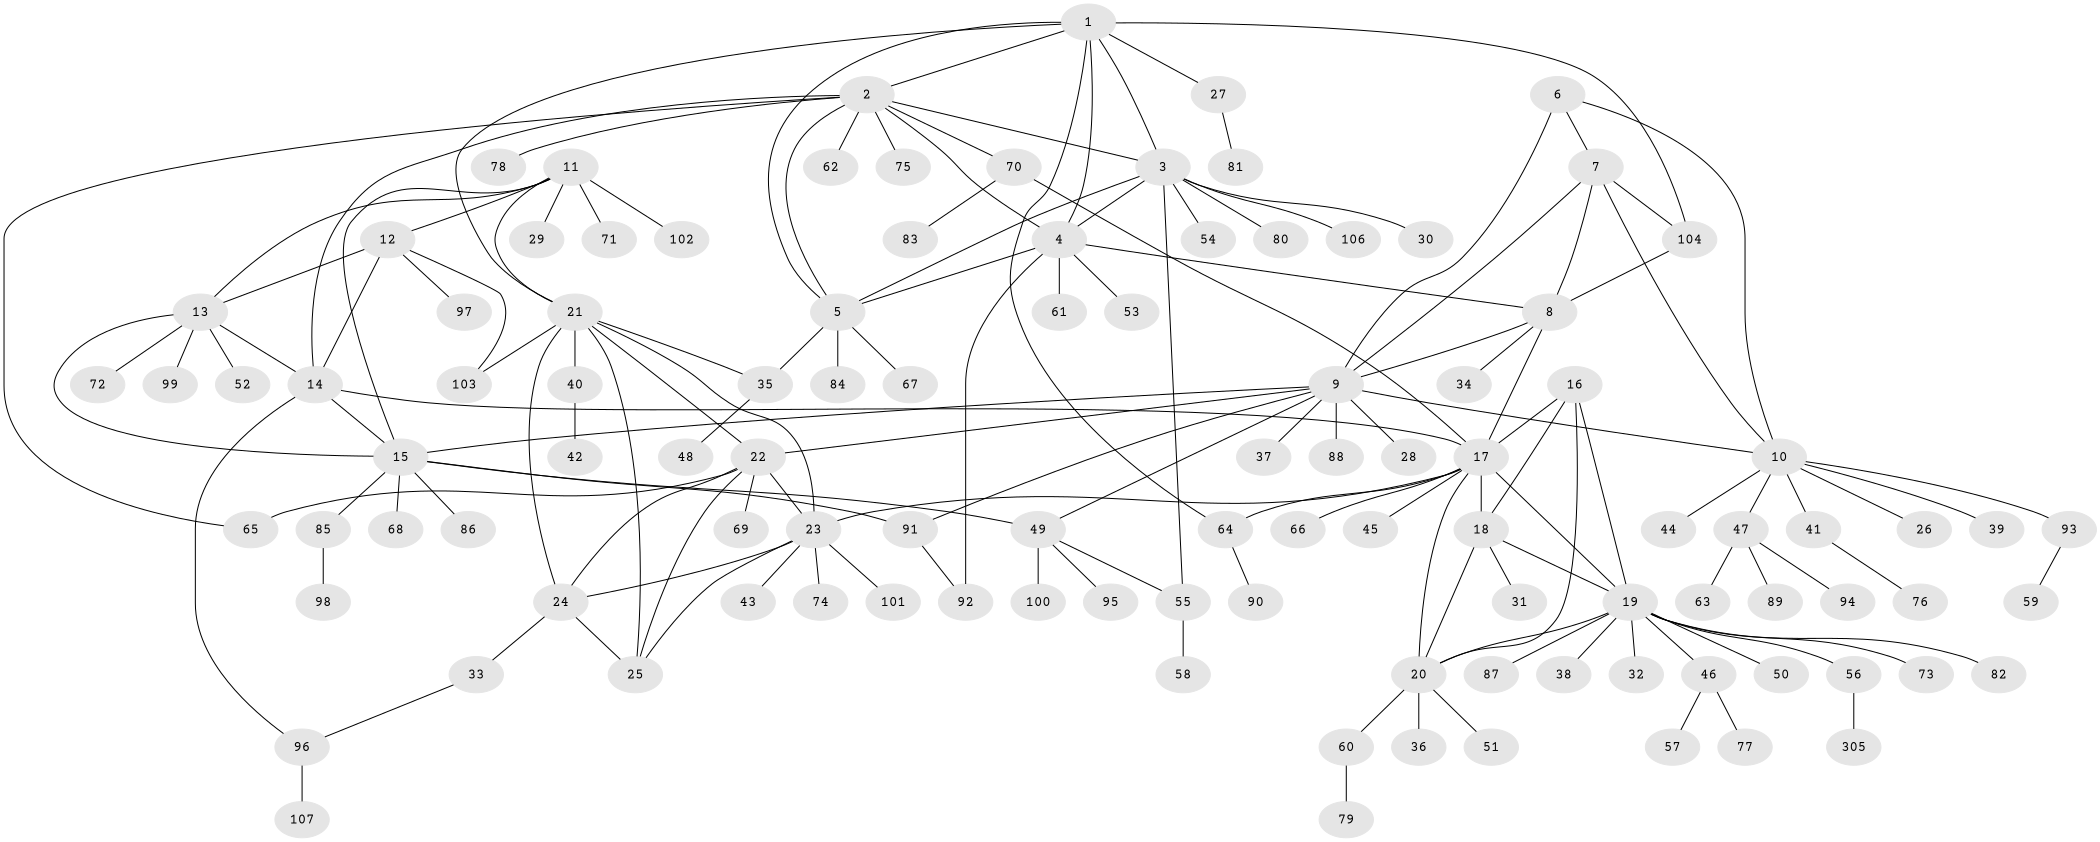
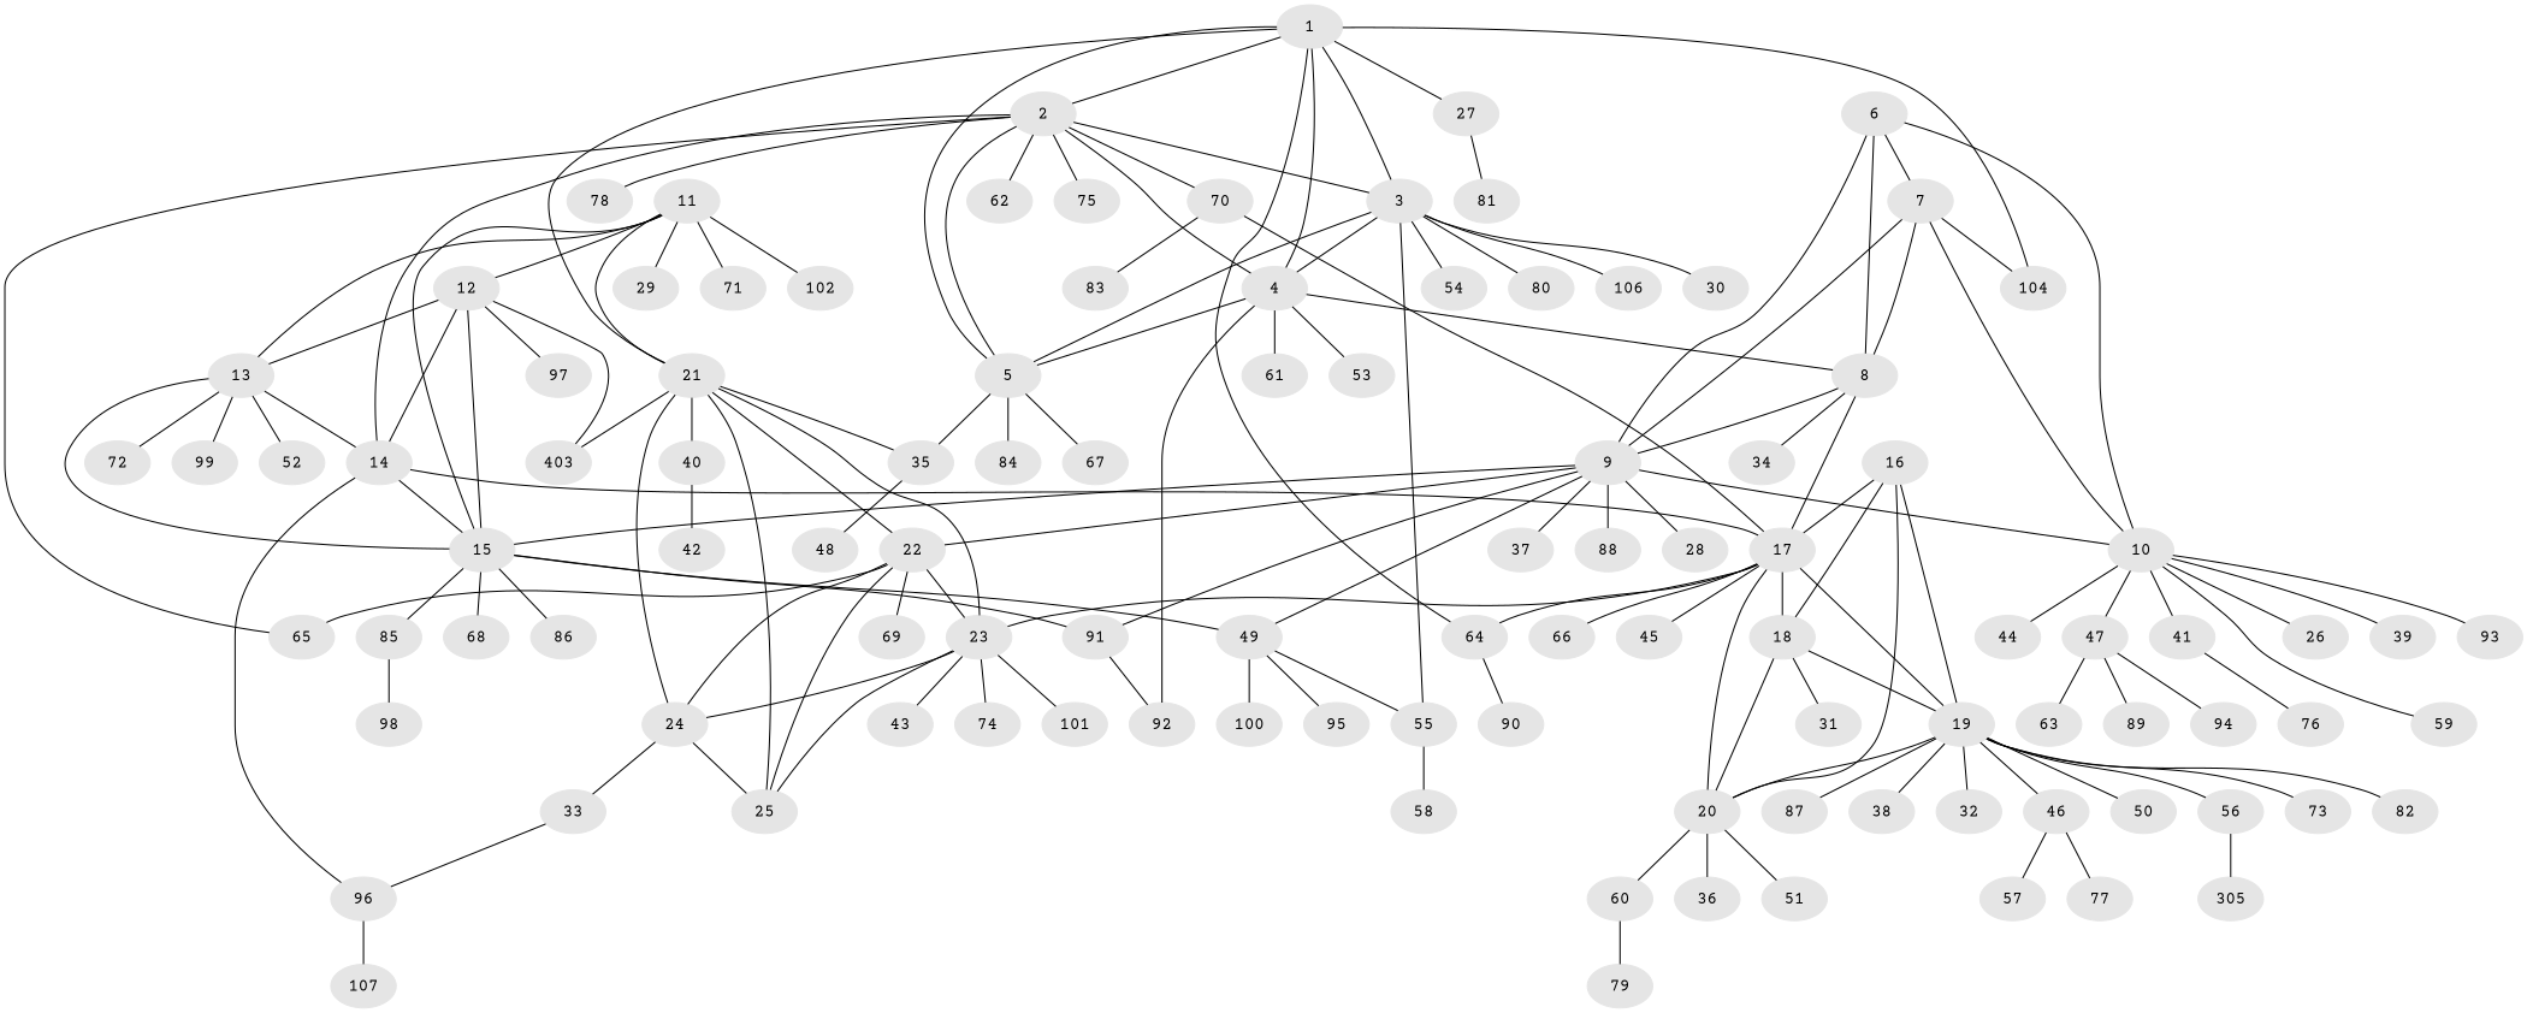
  graph {
    fontname="Courier Prime"
    node [color=gray90 fontname="Courier Prime" style=filled]
    edge [fontname="Courier Prime"]
    1
    2
    3
    4
    5
    21
    27
    64
    104
    14
    62
    65
    70
    75
    78
    30
    54
    55
    80
    106
    8
    53
    61
    92
    35
    67
    84
    22
-   103
+   103 [label=403]
    23
    24
    25
    40
    81
    90
    17
    15
    96
    18
    19
    20
    45
    66
    83
    58
    9
    34
    48
    6
    7
    10
    28
    37
    49
    88
    91
    26
    39
    41
    44
    47
    59
    93
    68
    85
    86
    69
    95
    100
    76
    63
    89
    94
    11
    12
    13
    29
    71
    102
    97
    52
    72
    99
    107
    98
    16
    31
    32
    38
    46
    50
    56
    73
    82
    87
    36
    51
    60
    43
    74
    101
    57
    77
    n104 [label=305]
    79
    33
    42
    1 -- 2
    1 -- 3
    1 -- 4
    1 -- 5
    1 -- 21
    1 -- 27
    1 -- 64
    1 -- 104
    2 -- 3
    2 -- 4
    2 -- 5
    2 -- 14
    2 -- 62
    2 -- 65
    2 -- 70
    2 -- 75
    2 -- 78
    3 -- 4
    3 -- 5
    3 -- 30
    3 -- 54
    3 -- 55
    3 -- 80
    3 -- 106
    4 -- 5
    4 -- 8
    4 -- 53
    4 -- 61
    4 -- 92
    5 -- 35
    5 -- 67
    5 -- 84
    21 -- 35
    21 -- 22
    21 -- 103
    21 -- 23
    21 -- 24
    21 -- 25
    21 -- 40
    27 -- 81
    64 -- 90
    14 -- 17
    14 -- 15
    14 -- 96
    70 -- 17
    70 -- 83
    55 -- 58
    8 -- 17
    8 -- 9
    8 -- 34
    35 -- 48
    22 -- 65
    22 -- 23
    22 -- 24
    22 -- 25
    22 -- 69
    23 -- 24
    23 -- 25
    23 -- 43
    23 -- 74
    23 -- 101
    24 -- 25
    24 -- 33
    40 -- 42
    17 -- 64
    17 -- 23
    17 -- 18
    17 -- 19
    17 -- 20
    17 -- 45
    17 -- 66
    15 -- 49
    15 -- 91
    15 -- 68
    15 -- 85
    15 -- 86
    96 -- 107
    18 -- 19
    18 -- 20
    18 -- 31
    19 -- 20
    19 -- 32
    19 -- 38
    19 -- 46
    19 -- 50
    19 -- 56
    19 -- 73
    19 -- 82
    19 -- 87
    20 -- 36
    20 -- 51
    20 -- 60
    9 -- 22
    9 -- 15
    9 -- 10
    9 -- 28
    9 -- 37
    9 -- 49
    9 -- 88
    9 -- 91
-   104 -- 8
+   6 -- 8
    6 -- 9
    6 -- 7
    6 -- 10
    7 -- 104
    7 -- 8
    7 -- 9
    7 -- 10
    10 -- 26
    10 -- 39
    10 -- 41
    10 -- 44
    10 -- 47
-   93 -- 59
+   10 -- 59
    10 -- 93
    49 -- 55
    49 -- 95
    49 -- 100
    91 -- 92
    41 -- 76
    47 -- 63
    47 -- 89
    47 -- 94
    85 -- 98
    11 -- 21
    11 -- 15
    11 -- 12
    11 -- 13
    11 -- 29
    11 -- 71
    11 -- 102
    12 -- 14
    12 -- 103
+   12 -- 15
    12 -- 13
    12 -- 97
    13 -- 14
    13 -- 15
    13 -- 52
    13 -- 72
    13 -- 99
    16 -- 17
    16 -- 18
    16 -- 19
    16 -- 20
    46 -- 57
    46 -- 77
    56 -- n104
    60 -- 79
    33 -- 96
  }
